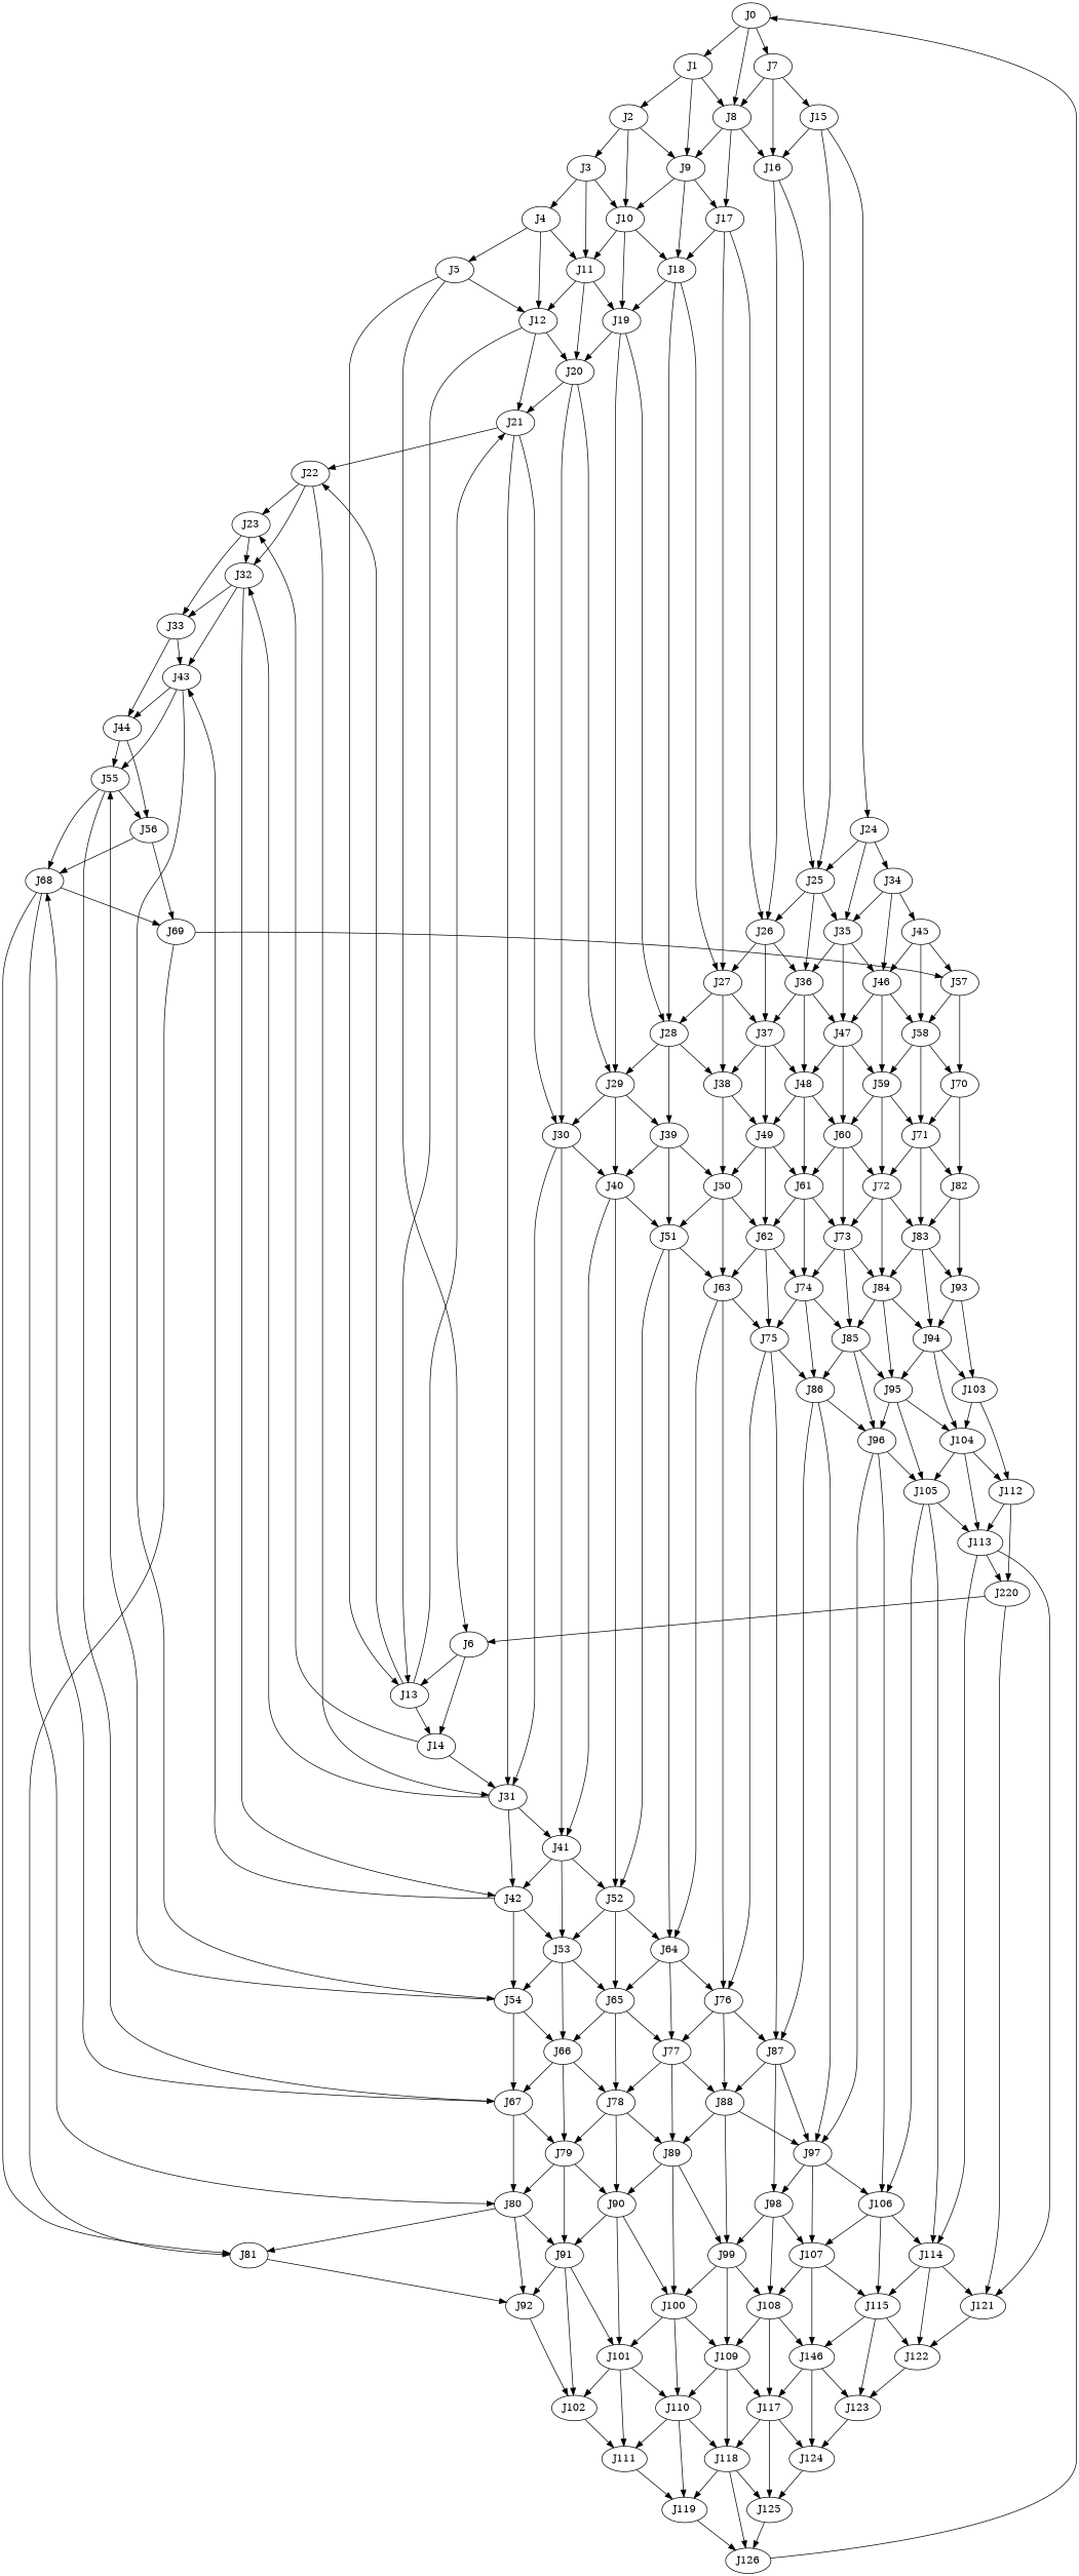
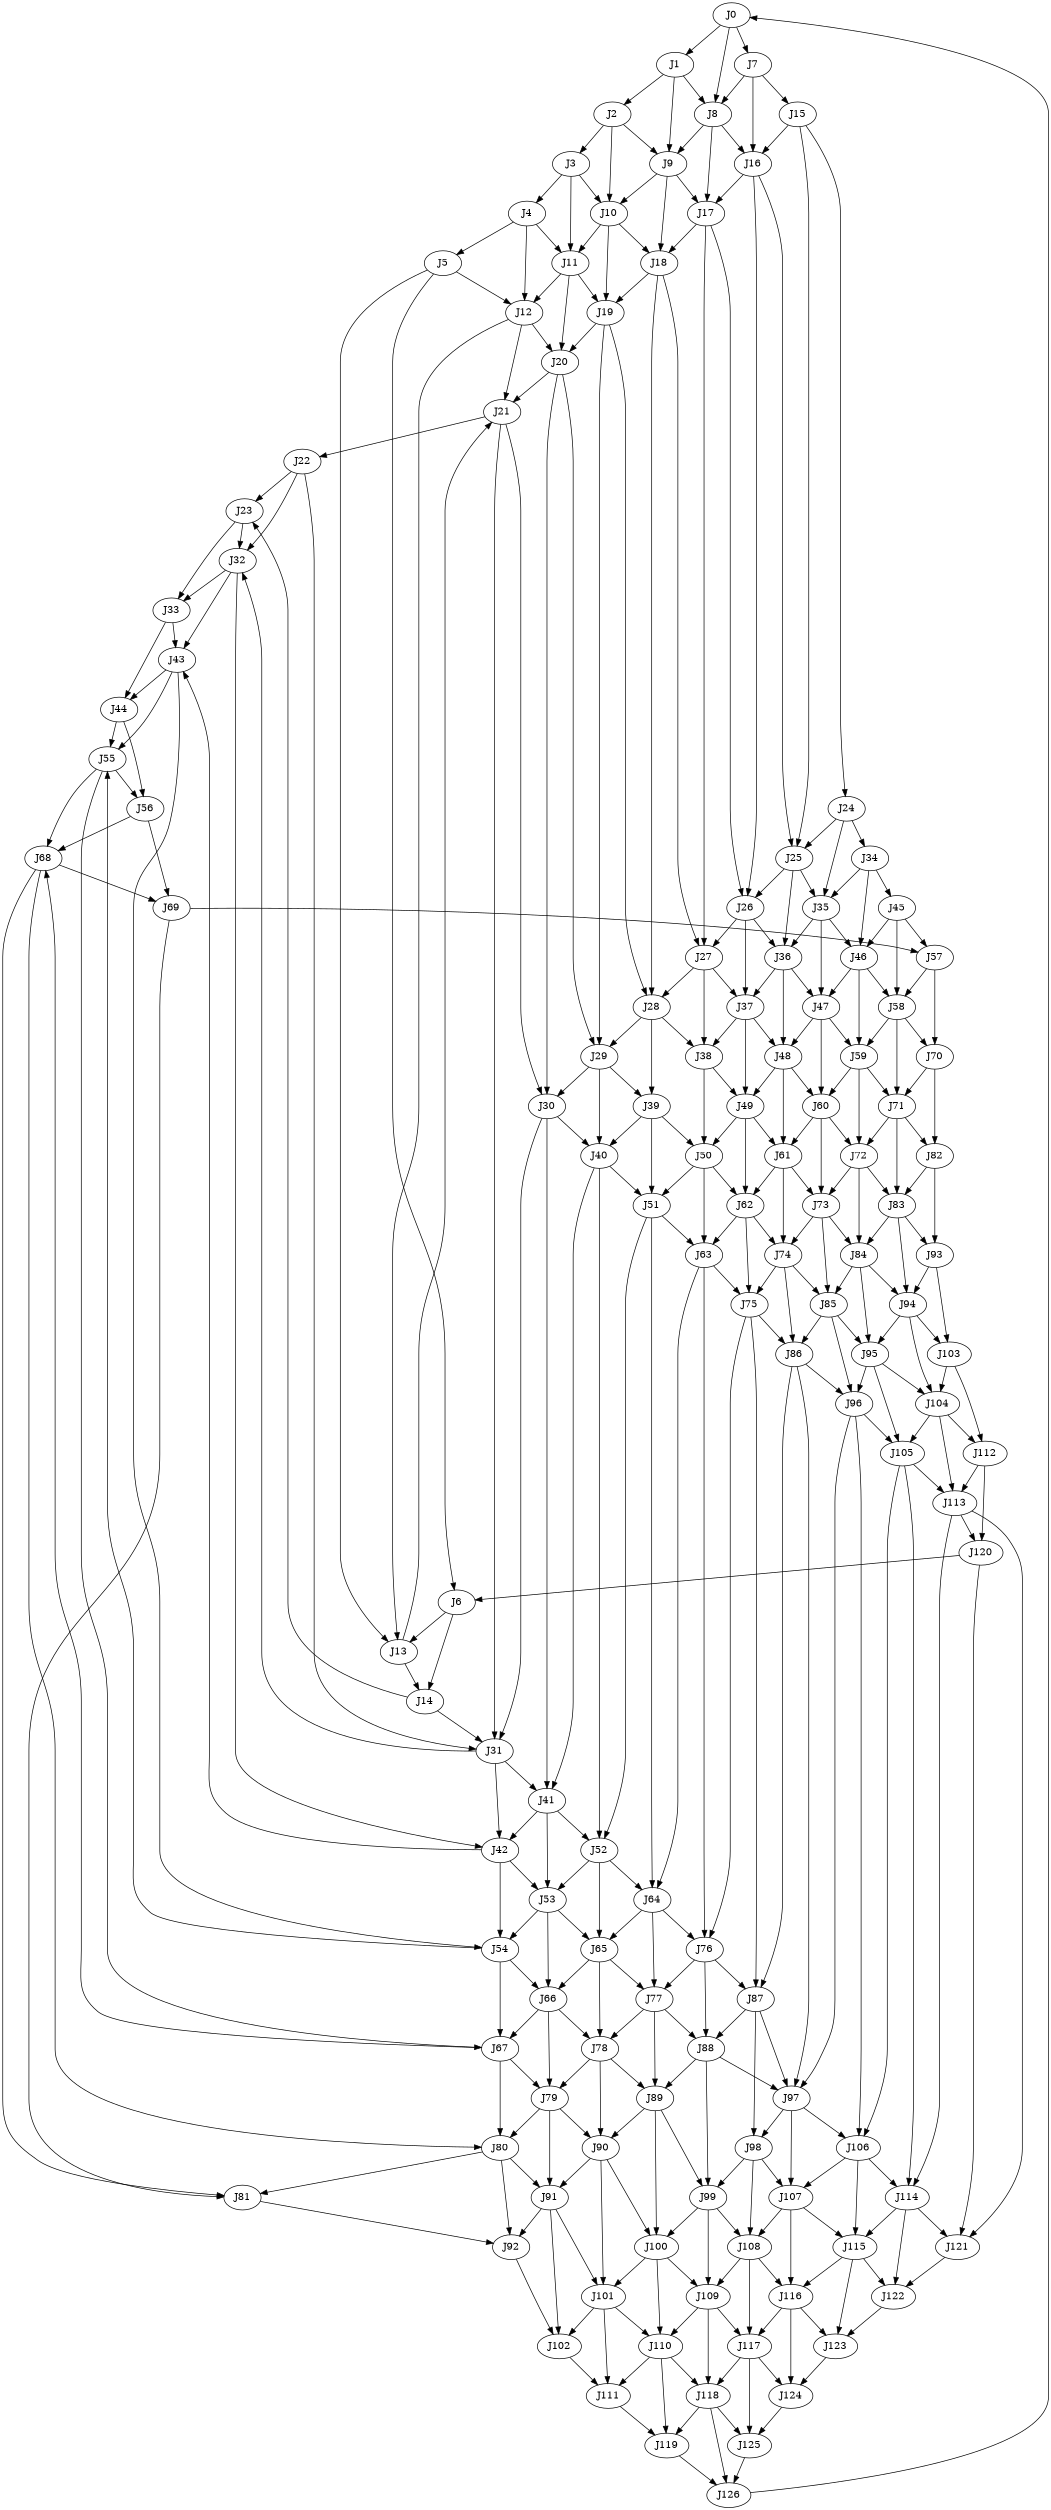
  digraph {
    n1 [label=J0]
    n2 [label=J1]
    n3 [label=J7]
    n4 [label=J8]
    n5 [label=J2]
    n6 [label=J9]
    n7 [label=J15]
    n8 [label=J16]
    n9 [label=J17]
    n10 [label=J3]
    n11 [label=J10]
    n12 [label=J18]
    n13 [label=J4]
    n14 [label=J11]
    n15 [label=J19]
    n16 [label=J5]
    n17 [label=J12]
    n18 [label=J20]
    n19 [label=J6]
    n20 [label=J13]
    n21 [label=J21]
    n22 [label=J14]
    n23 [label=J22]
    n24 [label=J23]
    n25 [label=J31]
    n26 [label=J24]
    n27 [label=J25]
    n28 [label=J26]
    n29 [label=J27]
    n30 [label=J28]
    n31 [label=J29]
    n32 [label=J30]
    n33 [label=J32]
    n34 [label=J33]
    n35 [label=J34]
    n36 [label=J35]
    n37 [label=J36]
    n38 [label=J37]
    n39 [label=J38]
    n40 [label=J39]
    n41 [label=J40]
    n42 [label=J41]
    n43 [label=J42]
    n44 [label=J43]
    n45 [label=J44]
    n46 [label=J45]
    n47 [label=J46]
    n48 [label=J47]
    n49 [label=J48]
    n50 [label=J49]
    n51 [label=J50]
    n52 [label=J51]
    n53 [label=J52]
    n54 [label=J53]
    n55 [label=J54]
    n56 [label=J55]
    n57 [label=J56]
    n58 [label=J57]
    n59 [label=J58]
    n60 [label=J59]
    n61 [label=J60]
    n62 [label=J61]
    n63 [label=J62]
    n64 [label=J63]
    n65 [label=J64]
    n66 [label=J65]
    n67 [label=J66]
    n68 [label=J67]
    n69 [label=J68]
    n70 [label=J69]
    n71 [label=J70]
    n72 [label=J71]
    n73 [label=J72]
    n74 [label=J73]
    n75 [label=J74]
    n76 [label=J75]
    n77 [label=J76]
    n78 [label=J77]
    n79 [label=J78]
    n80 [label=J79]
    n81 [label=J80]
    n82 [label=J81]
    n83 [label=J82]
    n84 [label=J83]
    n85 [label=J84]
    n86 [label=J85]
    n87 [label=J86]
    n88 [label=J87]
    n89 [label=J88]
    n90 [label=J89]
    n91 [label=J90]
    n92 [label=J91]
    n93 [label=J92]
    n94 [label=J93]
    n95 [label=J94]
    n96 [label=J95]
    n97 [label=J96]
    n98 [label=J97]
    n99 [label=J98]
    n100 [label=J99]
    n101 [label=J100]
    n102 [label=J101]
    n103 [label=J102]
    n104 [label=J103]
    n105 [label=J104]
    n106 [label=J105]
    n107 [label=J106]
    n108 [label=J107]
    n109 [label=J108]
    n110 [label=J109]
    n111 [label=J110]
    n112 [label=J111]
    n113 [label=J112]
    n114 [label=J113]
    n115 [label=J114]
    n116 [label=J115]
-   n117 [label=J146]
+   n117 [label=J116]
    n118 [label=J117]
    n119 [label=J118]
    n120 [label=J119]
-   n121 [label=J220]
+   n121 [label=J120]
    n122 [label=J121]
    n123 [label=J122]
    n124 [label=J123]
    n125 [label=J124]
    n126 [label=J125]
    n127 [label=J126]
    n1 -> n2
    n1 -> n3
    n1 -> n4
    n2 -> n4
    n2 -> n5
    n2 -> n6
    n3 -> n4
    n3 -> n7
    n3 -> n8
    n4 -> n6
    n4 -> n8
    n4 -> n9
    n5 -> n6
    n5 -> n10
    n5 -> n11
    n6 -> n9
    n6 -> n11
    n6 -> n12
    n7 -> n8
    n7 -> n26
    n7 -> n27
+   n8 -> n9
    n8 -> n27
    n8 -> n28
    n9 -> n12
    n9 -> n28
    n9 -> n29
    n10 -> n11
    n10 -> n13
    n10 -> n14
    n11 -> n12
    n11 -> n14
    n11 -> n15
    n12 -> n15
    n12 -> n29
    n12 -> n30
    n13 -> n14
    n13 -> n16
    n13 -> n17
    n14 -> n15
    n14 -> n17
    n14 -> n18
    n15 -> n18
    n15 -> n30
    n15 -> n31
    n16 -> n17
    n16 -> n19
    n16 -> n20
    n17 -> n18
    n17 -> n20
    n17 -> n21
    n18 -> n21
    n18 -> n31
    n18 -> n32
    n19 -> n20
    n19 -> n22
    n20 -> n21
    n20 -> n22
-   n20 -> n23
    n21 -> n23
    n21 -> n25
    n21 -> n32
    n22 -> n24
    n22 -> n25
    n23 -> n24
    n23 -> n25
    n23 -> n33
    n24 -> n33
    n24 -> n34
    n25 -> n33
    n25 -> n42
    n25 -> n43
    n26 -> n27
    n26 -> n35
    n26 -> n36
    n27 -> n28
    n27 -> n36
    n27 -> n37
    n28 -> n29
    n28 -> n37
    n28 -> n38
    n29 -> n30
    n29 -> n38
    n29 -> n39
    n30 -> n31
    n30 -> n39
    n30 -> n40
    n31 -> n32
    n31 -> n40
    n31 -> n41
    n32 -> n25
    n32 -> n41
    n32 -> n42
    n33 -> n34
    n33 -> n43
    n33 -> n44
    n34 -> n44
    n34 -> n45
    n35 -> n36
    n35 -> n46
    n35 -> n47
    n36 -> n37
    n36 -> n47
    n36 -> n48
    n37 -> n38
    n37 -> n48
    n37 -> n49
    n38 -> n39
    n38 -> n49
    n38 -> n50
    n39 -> n50
    n39 -> n51
    n40 -> n41
    n40 -> n51
    n40 -> n52
    n41 -> n42
    n41 -> n52
    n41 -> n53
    n42 -> n43
    n42 -> n53
    n42 -> n54
    n43 -> n44
    n43 -> n54
    n43 -> n55
    n44 -> n45
    n44 -> n55
    n44 -> n56
    n45 -> n56
    n45 -> n57
    n46 -> n47
    n46 -> n58
    n46 -> n59
    n47 -> n48
    n47 -> n59
    n47 -> n60
    n48 -> n49
    n48 -> n60
    n48 -> n61
    n49 -> n50
    n49 -> n61
    n49 -> n62
    n50 -> n51
    n50 -> n62
    n50 -> n63
    n51 -> n52
    n51 -> n63
    n51 -> n64
    n52 -> n53
    n52 -> n64
    n52 -> n65
    n53 -> n54
    n53 -> n65
    n53 -> n66
    n54 -> n55
    n54 -> n66
    n54 -> n67
    n55 -> n56
    n55 -> n67
    n55 -> n68
    n56 -> n57
    n56 -> n68
    n56 -> n69
    n57 -> n69
    n57 -> n70
    n58 -> n59
    n58 -> n71
    n59 -> n60
    n59 -> n71
    n59 -> n72
    n60 -> n61
    n60 -> n72
    n60 -> n73
    n61 -> n62
    n61 -> n73
    n61 -> n74
    n62 -> n63
    n62 -> n74
    n62 -> n75
    n63 -> n64
    n63 -> n75
    n63 -> n76
    n64 -> n65
    n64 -> n76
    n64 -> n77
    n65 -> n66
    n65 -> n77
    n65 -> n78
    n66 -> n67
    n66 -> n78
    n66 -> n79
    n67 -> n68
    n67 -> n79
    n67 -> n80
    n68 -> n69
    n68 -> n80
    n68 -> n81
    n69 -> n70
    n69 -> n81
    n69 -> n82
    n70 -> n58
    n70 -> n82
    n71 -> n72
    n71 -> n83
    n72 -> n73
    n72 -> n83
    n72 -> n84
    n73 -> n74
    n73 -> n84
    n73 -> n85
    n74 -> n75
    n74 -> n85
    n74 -> n86
    n75 -> n76
    n75 -> n86
    n75 -> n87
    n76 -> n77
    n76 -> n87
    n76 -> n88
    n77 -> n78
    n77 -> n88
    n77 -> n89
    n78 -> n79
    n78 -> n89
    n78 -> n90
    n79 -> n80
    n79 -> n90
    n79 -> n91
    n80 -> n81
    n80 -> n91
    n80 -> n92
    n81 -> n82
    n81 -> n92
    n81 -> n93
    n82 -> n93
    n83 -> n84
    n83 -> n94
    n84 -> n85
    n84 -> n94
    n84 -> n95
    n85 -> n86
    n85 -> n95
    n85 -> n96
    n86 -> n87
    n86 -> n96
    n86 -> n97
    n87 -> n88
    n87 -> n97
    n87 -> n98
    n88 -> n89
    n88 -> n98
    n88 -> n99
    n89 -> n90
    n89 -> n98
    n89 -> n100
    n90 -> n91
    n90 -> n100
    n90 -> n101
    n91 -> n92
    n91 -> n101
    n91 -> n102
    n92 -> n93
    n92 -> n102
    n92 -> n103
    n93 -> n103
    n94 -> n95
    n94 -> n104
    n95 -> n96
    n95 -> n104
    n95 -> n105
    n96 -> n97
    n96 -> n105
    n96 -> n106
    n97 -> n98
    n97 -> n106
    n97 -> n107
    n98 -> n99
    n98 -> n107
    n98 -> n108
    n99 -> n100
    n99 -> n108
    n99 -> n109
    n100 -> n101
    n100 -> n109
    n100 -> n110
    n101 -> n102
    n101 -> n110
    n101 -> n111
    n102 -> n103
    n102 -> n111
    n102 -> n112
    n103 -> n112
    n104 -> n105
    n104 -> n113
    n105 -> n106
    n105 -> n113
    n105 -> n114
    n106 -> n107
    n106 -> n114
    n106 -> n115
    n107 -> n108
    n107 -> n115
    n107 -> n116
    n108 -> n109
    n108 -> n116
    n108 -> n117
    n109 -> n110
    n109 -> n117
    n109 -> n118
    n110 -> n111
    n110 -> n118
    n110 -> n119
    n111 -> n112
    n111 -> n119
    n111 -> n120
    n112 -> n120
    n113 -> n114
    n113 -> n121
    n114 -> n115
    n114 -> n121
    n114 -> n122
    n115 -> n116
    n115 -> n122
    n115 -> n123
    n116 -> n117
    n116 -> n123
    n116 -> n124
    n117 -> n118
    n117 -> n124
    n117 -> n125
    n118 -> n119
    n118 -> n125
    n118 -> n126
    n119 -> n120
    n119 -> n126
    n119 -> n127
    n120 -> n127
    n121 -> n19
    n121 -> n122
    n122 -> n123
    n123 -> n124
    n124 -> n125
    n125 -> n126
    n126 -> n127
    n127 -> n1
  }
